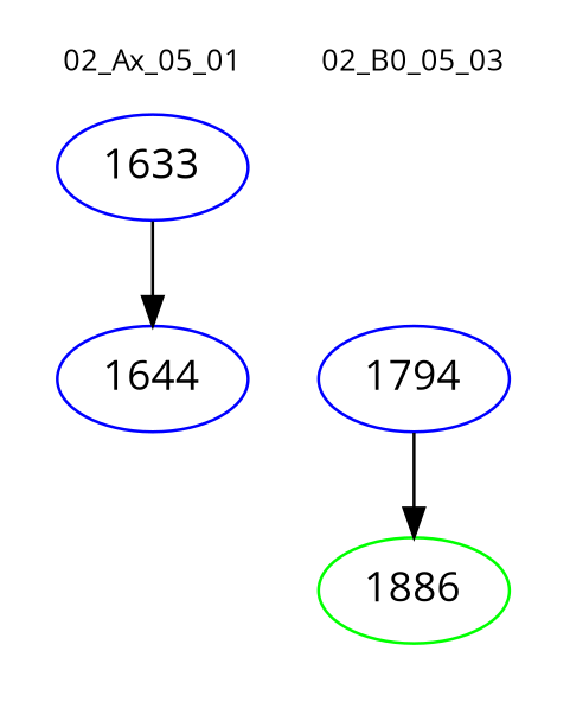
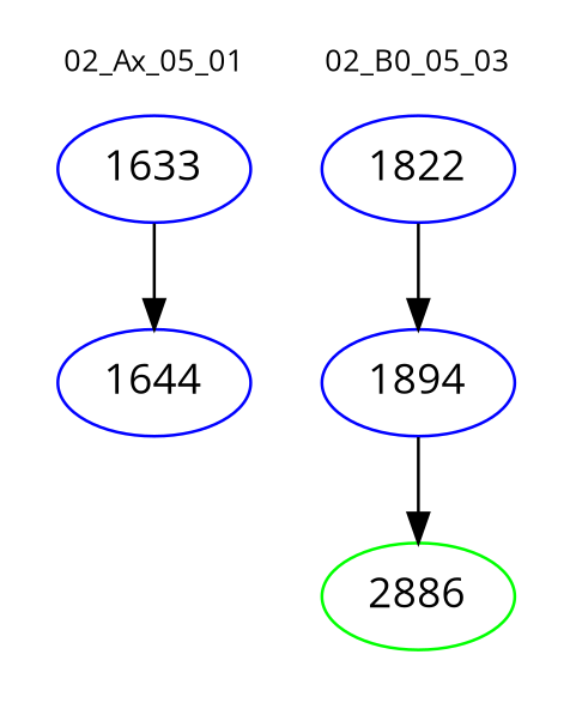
  digraph {
    fontname="Open Sans"
    node [color=blue fontname="Open Sans"]
    edge [color=black fontname="Open Sans"]
    n1 [label=1633]
    n2 [label=1644]
-   n4 [label=1794]
-   n5 [color=green label=1886]
+   n3 [label=1822]
+   n4 [label=1894]
+   n5 [color=green label=2886]
    subgraph cluster_1 {
      color=white
      fontsize=10
      label="02_Ax_05_01"
      n1
      n2
    }
    subgraph cluster_2 {
      color=white
      fontsize=10
      label="02_B0_05_03"
+     n3
      n4
      n5
    }
    n1 -> n2
+   n3 -> n4
    n4 -> n5
  }
